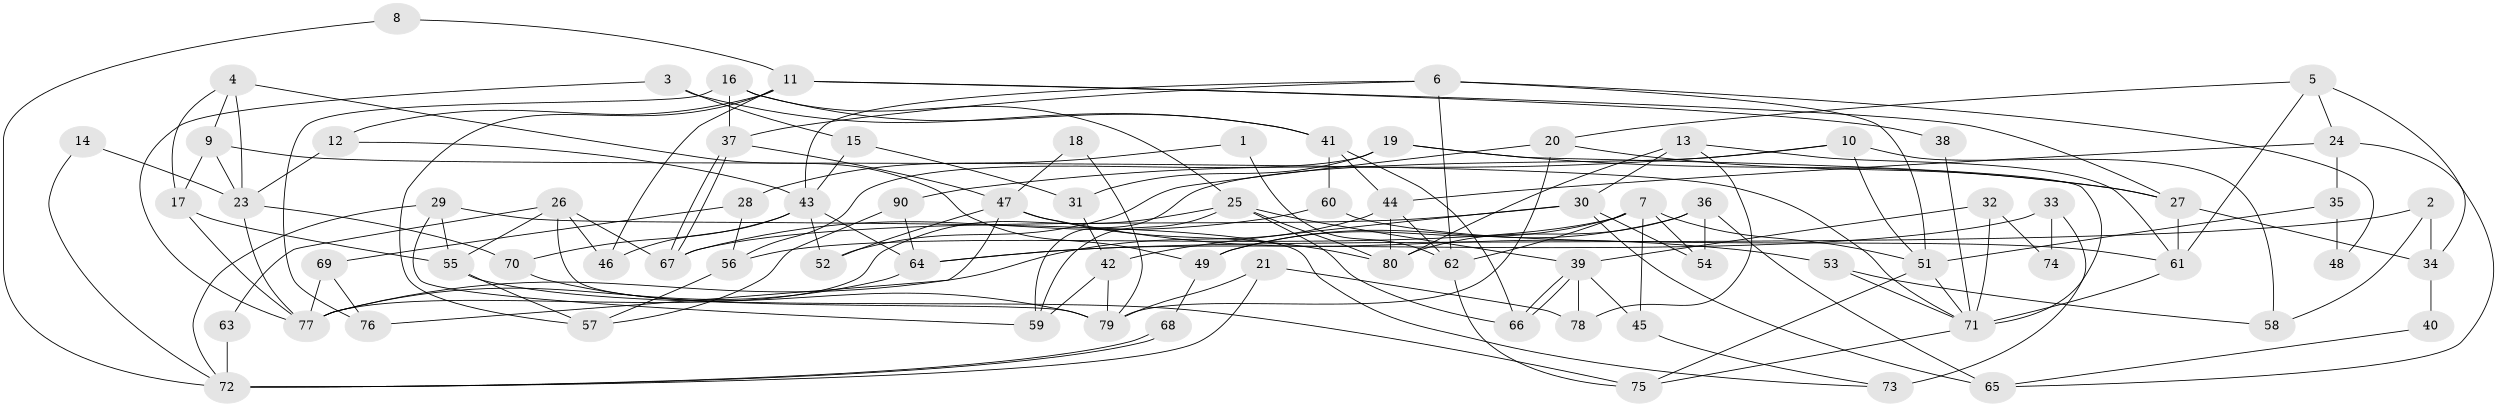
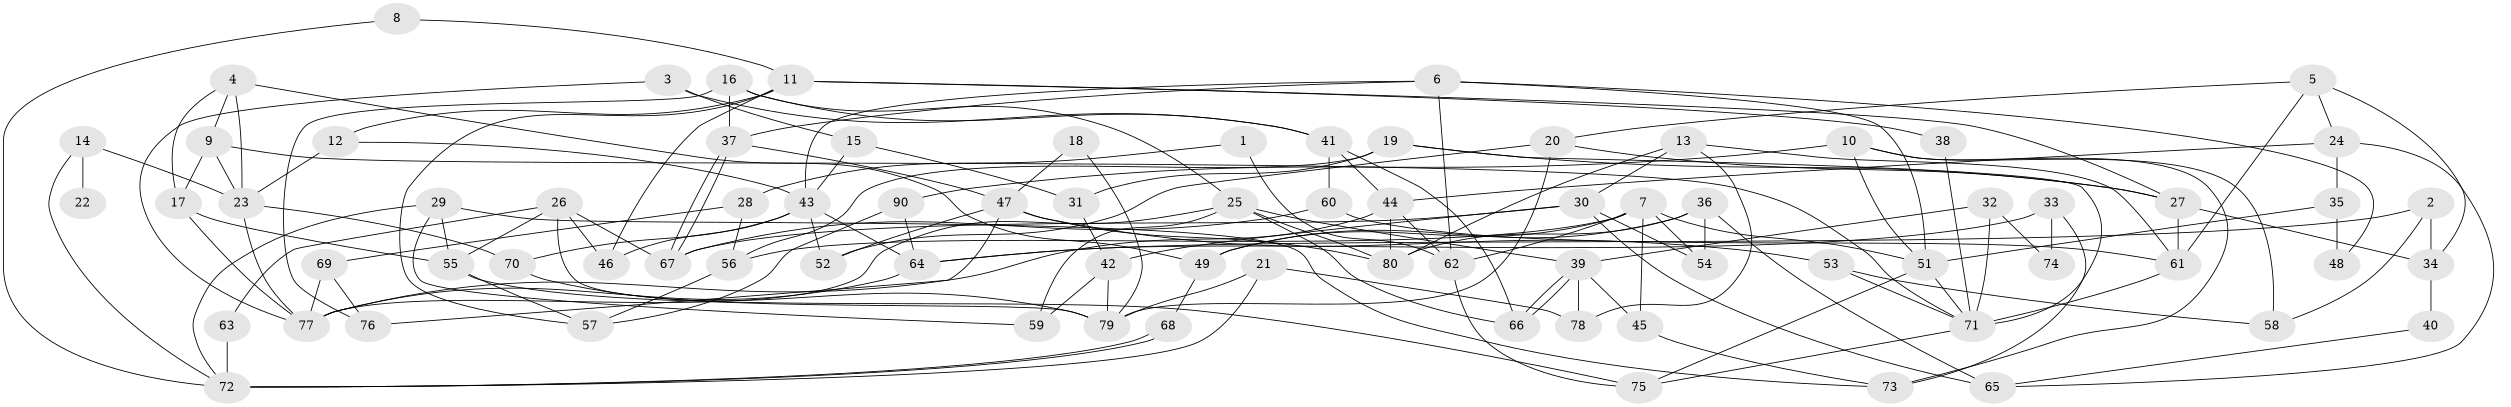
  graph {
    node [color=gray90 style=filled]
    1
    28
    62
    56
    69
    75
    2
    34
    58
    64
    40
    77
    3
    15
    41
    43
    31
    44
    66
    60
    4
    17
    23
    49
    9
    55
    70
    68
    5
    20
    24
    61
    27
    79
    52
    35
    65
    71
    6
    37
    48
    51
    47
    67
    46
    7
    45
    54
    73
    57
    8
    11
    72
    12
    38
    10
    n57 [label=90]
    13
    30
    78
    80
    42
    14
+   22
    16
    25
    76
    39
    59
    18
    53
    19
    21
    26
    63
    29
    32
    74
    33
    36
    1 -- 28
    1 -- 62
    28 -- 56
    28 -- 69
    62 -- 75
    56 -- 57
    69 -- 77
    69 -- 76
    2 -- 34
    2 -- 58
    2 -- 64
    34 -- 40
    64 -- 77
    40 -- 65
    3 -- 77
    3 -- 15
    3 -- 41
    15 -- 43
    15 -- 31
    41 -- 44
    41 -- 66
    41 -- 60
    43 -- 64
    43 -- 70
    43 -- 52
    43 -- 46
    31 -- 42
    44 -- 62
    44 -- 77
    44 -- 80
    60 -- 61
    60 -- 67
    4 -- 17
    4 -- 23
    4 -- 49
    4 -- 9
    17 -- 77
    17 -- 55
    23 -- 77
    23 -- 70
    49 -- 68
    9 -- 17
    9 -- 23
    9 -- 71
    55 -- 75
    55 -- 57
    70 -- 79
    68 -- 72
    68 -- 72
    5 -- 34
    5 -- 20
    5 -- 24
    5 -- 61
    20 -- 27
    20 -- 79
    20 -- 52
    24 -- 44
    24 -- 35
    24 -- 65
    61 -- 71
    27 -- 34
    27 -- 61
    35 -- 48
    35 -- 51
    71 -- 75
    6 -- 62
    6 -- 43
    6 -- 37
    6 -- 48
    6 -- 51
    37 -- 47
    37 -- 67
    37 -- 67
    51 -- 75
    51 -- 71
    47 -- 52
    47 -- 80
    47 -- 76
    47 -- 53
    7 -- 62
    7 -- 56
    7 -- 49
    7 -- 51
    7 -- 45
    7 -- 54
    45 -- 73
    8 -- 11
    8 -- 72
    11 -- 27
    11 -- 46
    11 -- 57
    11 -- 12
    11 -- 38
    12 -- 43
    12 -- 23
    38 -- 71
    10 -- 58
    10 -- 51
-   10 -- 59
+   10 -- 73
    10 -- n57
    n57 -- 64
    n57 -- 57
    13 -- 61
    13 -- 30
    13 -- 78
    13 -- 80
    30 -- 65
    30 -- 67
    30 -- 54
    30 -- 42
    42 -- 79
    42 -- 59
    14 -- 23
    14 -- 72
+   14 -- 22
    16 -- 41
    16 -- 37
    16 -- 25
    16 -- 76
    25 -- 77
    25 -- 66
    25 -- 80
    25 -- 39
    25 -- 59
    39 -- 66
    39 -- 66
    39 -- 45
    39 -- 78
    18 -- 79
    18 -- 47
    53 -- 58
    53 -- 71
    19 -- 56
    19 -- 31
    19 -- 27
    19 -- 71
    21 -- 79
    21 -- 72
    21 -- 78
    26 -- 55
    26 -- 79
    26 -- 67
    26 -- 46
    26 -- 63
    63 -- 72
    29 -- 55
    29 -- 73
    29 -- 72
    29 -- 59
    32 -- 71
    32 -- 39
    32 -- 74
    33 -- 64
    33 -- 73
    33 -- 74
    36 -- 49
    36 -- 65
    36 -- 54
    36 -- 80
  }
